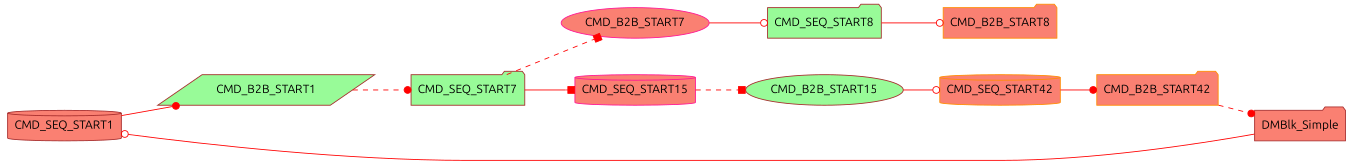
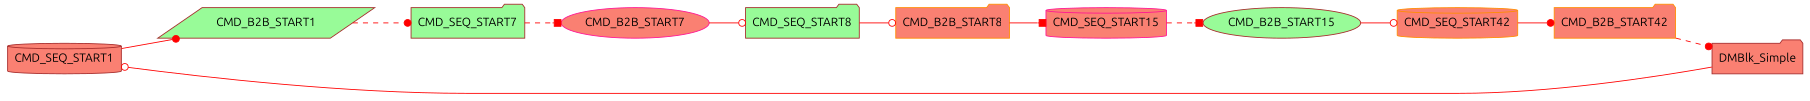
  digraph {
    fontname=Ubuntu
    mindist=0.6
    nodesep=0.6
    rankdir=LR
    ranksep=0.6
    node [color=brown cpu=3 fillcolor=salmon fontname=Ubuntu par="0x123" pattern=B2B_TEST shape=folder style=filled type=tmsg]
    edge [arrowhead=dot color=red fontname=Ubuntu style=solid type=defdst]
    CMD_SEQ_START1 [patentry=true shape=cylinder toffs=0]
    CMD_B2B_START1 [fillcolor=palegreen par="0x456" shape=parallelogram toffs=100000000]
    CMD_SEQ_START7 [fillcolor=palegreen toffs=200000000]
    CMD_B2B_START7 [color=deeppink par="0x456" shape=ellipse toffs=300000000]
    CMD_SEQ_START8 [fillcolor=palegreen toffs=400000000]
    CMD_B2B_START8 [color=darkorange par="0x456" toffs=500000000]
    CMD_SEQ_START15 [color=deeppink shape=cylinder toffs=700000000]
    CMD_B2B_START15 [fillcolor=palegreen par="0x456" shape=ellipse toffs=800000000]
    CMD_SEQ_START42 [color=darkorange shape=cylinder toffs=900000000]
    CMD_B2B_START42 [color=darkorange par="0x456" toffs=1000000000]
    DMBlk_Simple [patexit=true tperiod=1200000000 type=block par=""]
    CMD_SEQ_START1 -> CMD_B2B_START1
    CMD_B2B_START1 -> CMD_SEQ_START7 [style=dashed]
    CMD_SEQ_START7 -> CMD_B2B_START7 [arrowhead=box style=dashed]
    CMD_B2B_START7 -> CMD_SEQ_START8 [arrowhead=odot]
    CMD_SEQ_START8 -> CMD_B2B_START8 [arrowhead=odot]
-   CMD_SEQ_START7 -> CMD_SEQ_START15 [arrowhead=box]
+   CMD_B2B_START8 -> CMD_SEQ_START15 [arrowhead=box]
    CMD_SEQ_START15 -> CMD_B2B_START15 [arrowhead=box style=dashed]
    CMD_B2B_START15 -> CMD_SEQ_START42 [arrowhead=odot]
    CMD_SEQ_START42 -> CMD_B2B_START42
    CMD_B2B_START42 -> DMBlk_Simple [style=dashed]
    DMBlk_Simple -> CMD_SEQ_START1 [arrowhead=odot]
  }
